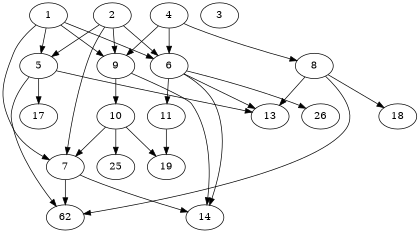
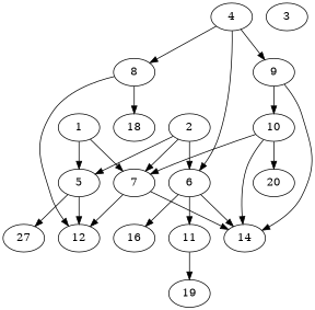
  digraph {
    node [alpha=0.08]
    1 [alpha=0.13 expect_size=17362944]
    5 [alpha=0.15 expect_size=30126080]
    6 [alpha=0.17 expect_size=7440384]
    7 [alpha=0.01 expect_size=11932672]
    9 [alpha=0.10 expect_size=37134336]
-   12 [alpha=0.05 expect_size=38873088 label=62]
-   13 [expect_size=43518976]
-   17 [alpha=0.18 expect_size=51423232]
+   12 [alpha=0.05 expect_size=38873088]
+   17 [alpha=0.18 expect_size=51423232 label=27]
    11 [alpha=0.04 expect_size=9209856]
    14 [alpha=0.18 expect_size=5561344]
-   16 [alpha=0.13 expect_size=11582464 label=26]
+   16 [alpha=0.13 expect_size=11582464]
    10 [alpha=0.04 expect_size=42052608]
    19 [alpha=0.20 expect_size=25728000]
-   20 [expect_size=50022400 label=25]
+   20 [expect_size=50022400]
    2 [alpha=0.02 expect_size=21660672]
    3 [alpha=0.04 expect_size=41611264]
    4 [expect_size=32033792]
    8 [expect_size=43760640]
    18 [alpha=0.14 expect_size=7136256]
    1 -> 5
-   1 -> 6
    1 -> 7
-   1 -> 9
    5 -> 12
-   5 -> 13
    5 -> 17
-   6 -> 13
    6 -> 11
    6 -> 14
    6 -> 16
    7 -> 12
    7 -> 14
    9 -> 14
    9 -> 10
    11 -> 19
    10 -> 7
-   10 -> 19
+   10 -> 14
    10 -> 20
    2 -> 5
    2 -> 6
    2 -> 7
-   2 -> 9
    4 -> 6
    4 -> 9
    4 -> 8
    8 -> 12
-   8 -> 13
    8 -> 18
  }
